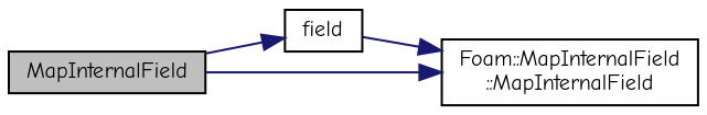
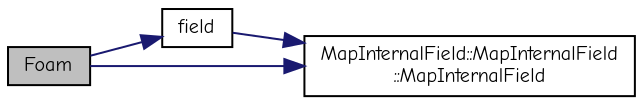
  digraph {
    fontname="Comic Neue"
    rankdir=LR
    node [color=black fontname="Comic Neue" fontsize=10 shape=record]
    edge [color=midnightblue fontname="Comic Neue" fontsize=10 labelfontname=Helvetica labelfontsize=10 style=solid]
-   n1 [fillcolor=grey75 fontcolor=black height=0.2 label=MapInternalField style=filled width=0.4]
+   n1 [fillcolor=grey75 fontcolor=black height=0.2 label=Foam style=filled width=0.4]
    n2 [height=0.2 label=field width=0.4]
-   n3 [height=0.2 label="Foam::MapInternalField\l::MapInternalField" width=0.4]
+   n3 [height=0.2 label="MapInternalField::MapInternalField\l::MapInternalField" width=0.4]
    n1 -> n2
    n1 -> n3
    n2 -> n3
  }
